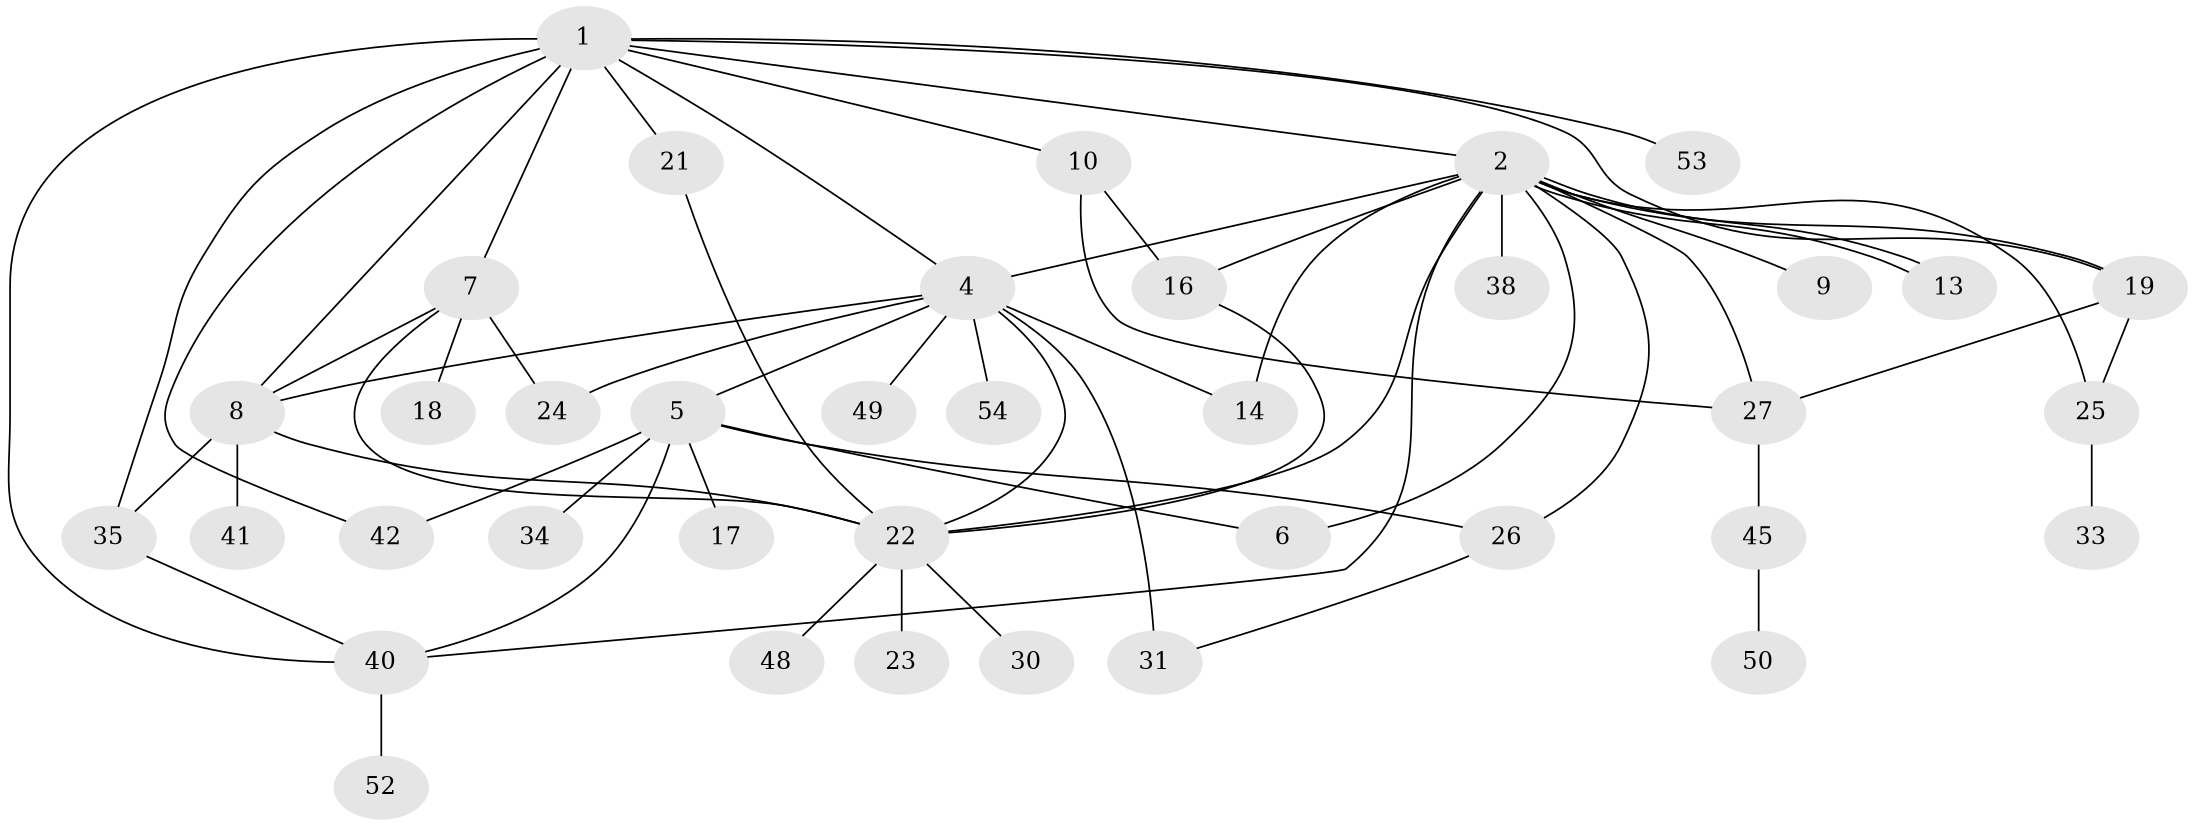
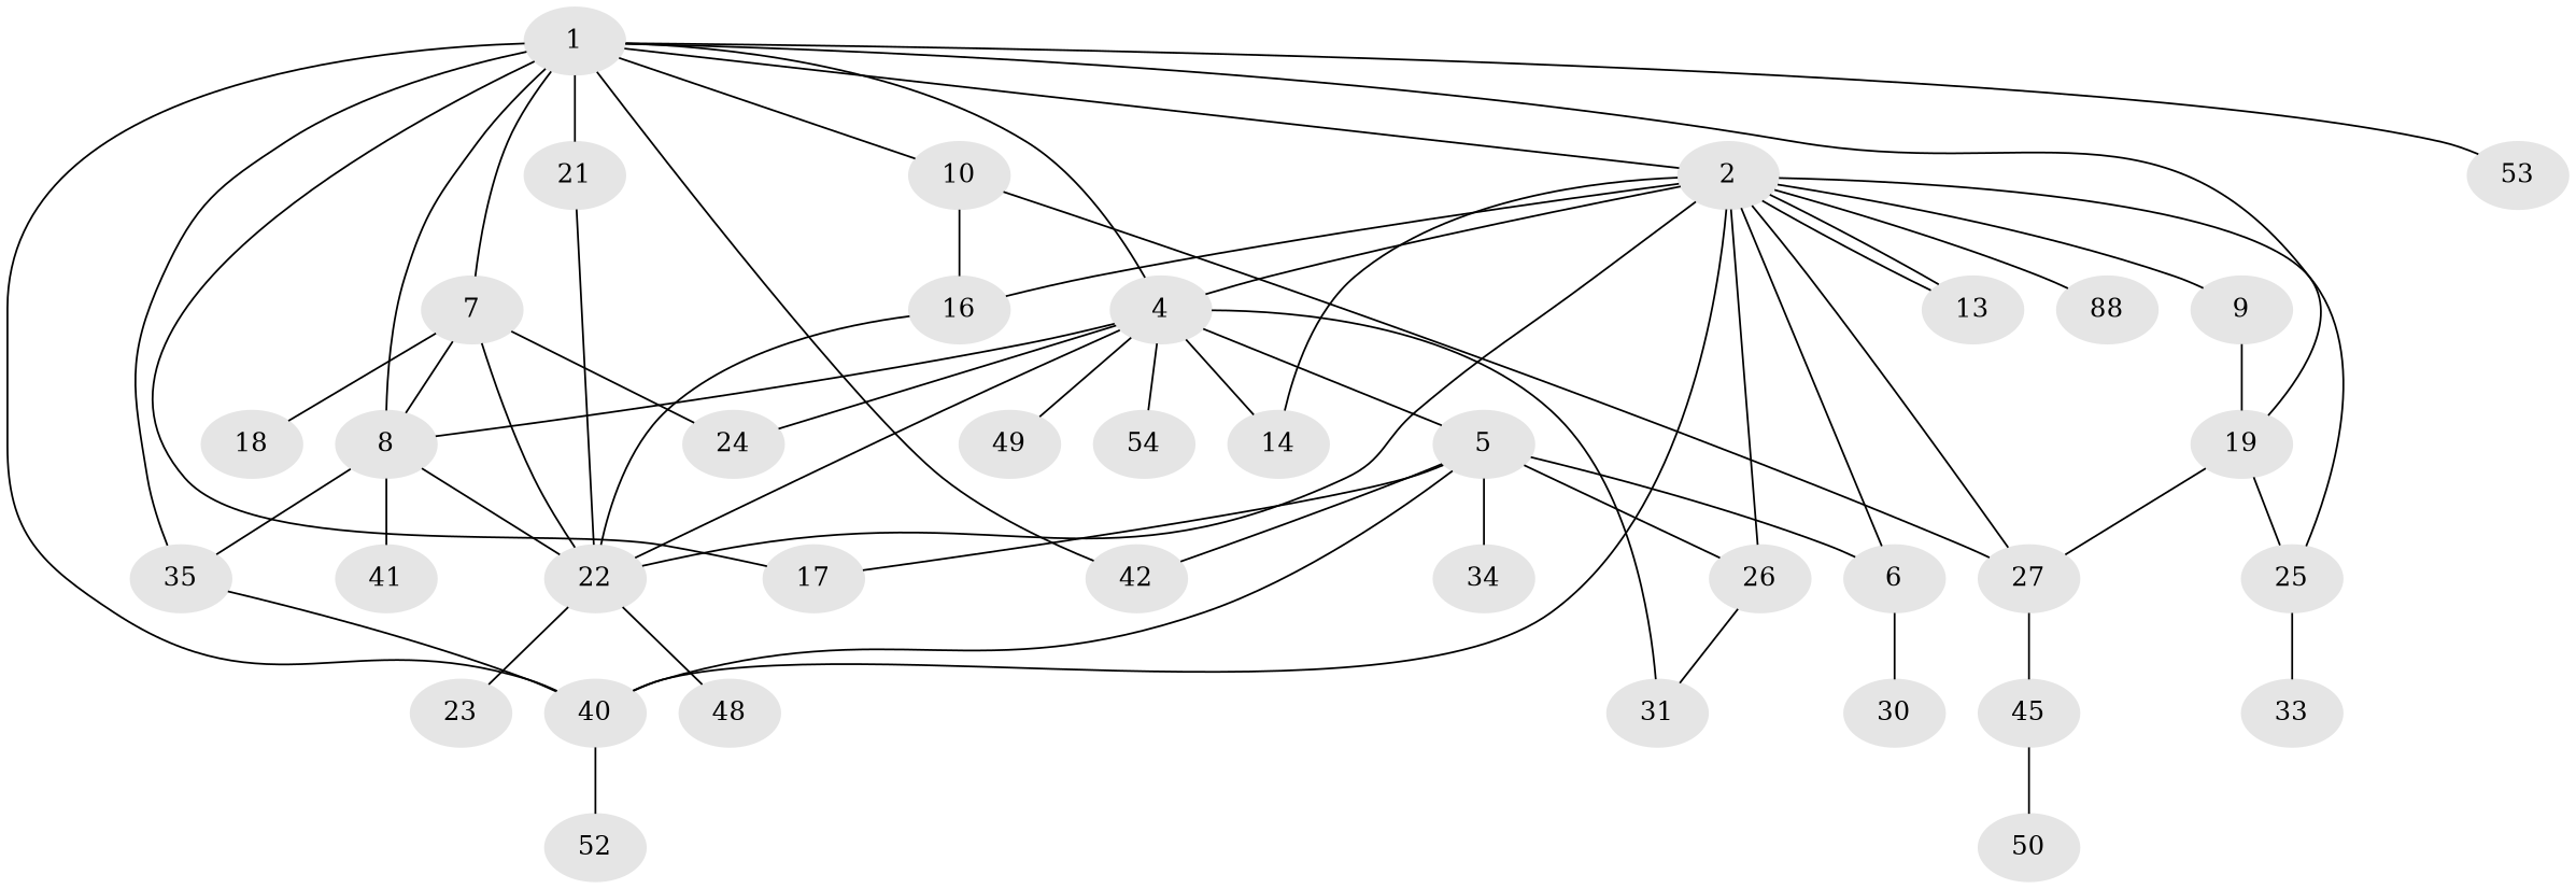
  graph {
    node [color=gray90 style=filled]
    1 [super="+3"]
    2 [super="+46"]
    4 [super="+11"]
    7 [super="+28"]
    8 [super="+32"]
    10 [super="+15"]
    17 [super="+47"]
    19
    21
    35 [super="+39"]
    40 [super="+51"]
    42
    53
    6
    9
    13
    14 [super="+20"]
    16
    22 [super="+36"]
    25 [super="+43"]
    26
    27 [super="+37"]
-   38
+   38 [label=88]
    5 [super="+12"]
    24
    31 [super="+44"]
    49
    54
    18 [super="+23"]
    41
    52
    n32 [label=23]
    30
    48
    33
    45
    34
    50
    1 -- 2 [weight=2]
    1 -- 4
    1 -- 7 [weight=2]
    1 -- 8
    1 -- 10
+   1 -- 17
    1 -- 19
    1 -- 21
    1 -- 35 [weight=2]
    1 -- 40
    1 -- 42
    1 -- 53
    2 -- 4
-   2 -- 19
+   9 -- 19
    2 -- 40
    2 -- 6
    2 -- 9
    2 -- 13
    2 -- 13
    2 -- 14
    2 -- 16
    2 -- 22
    2 -- 25
    2 -- 26
    2 -- 27
    2 -- 38
    4 -- 8
    4 -- 14
    4 -- 22
    4 -- 5 [weight=2]
    4 -- 24
    4 -- 31 [weight=2]
    4 -- 49
    4 -- 54
    7 -- 8
    7 -- 22
    7 -- 24
    7 -- 18
    8 -- 35
    8 -- 22
    8 -- 41
    10 -- 16
    10 -- 27
    19 -- 25
    19 -- 27
    21 -- 22
    35 -- 40
    40 -- 52
    16 -- 22
    22 -- n32
-   22 -- 30
+   6 -- 30
    22 -- 48
    25 -- 33
    26 -- 31
    27 -- 45
    5 -- 17
    5 -- 40
    5 -- 42
    5 -- 6
    5 -- 26
    5 -- 34
    45 -- 50
  }
